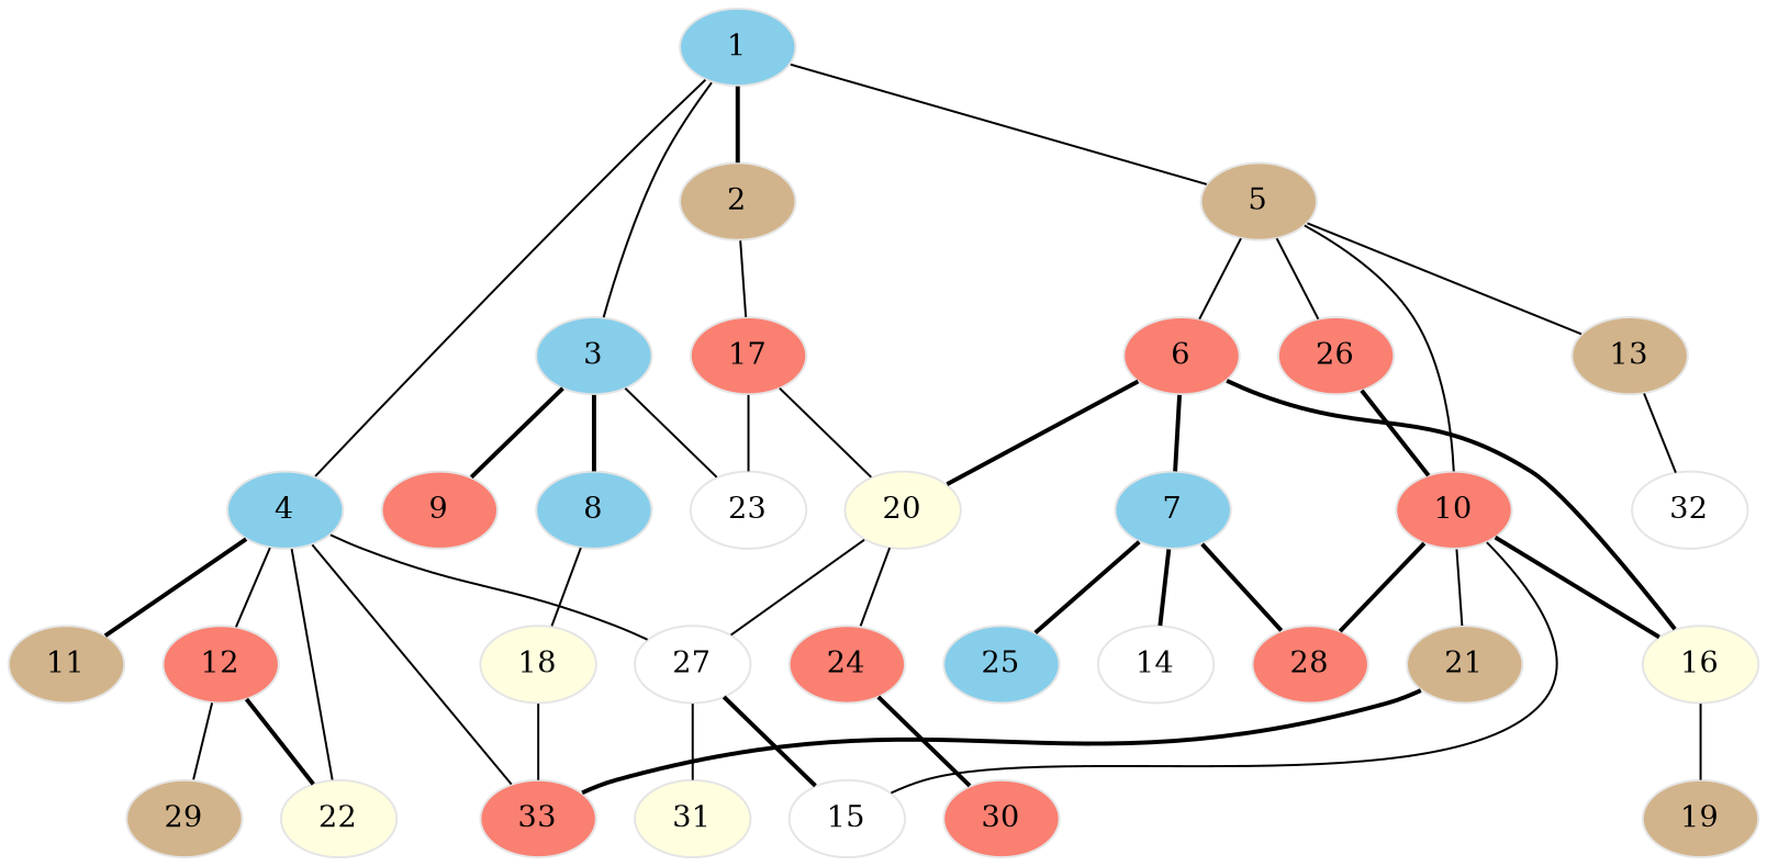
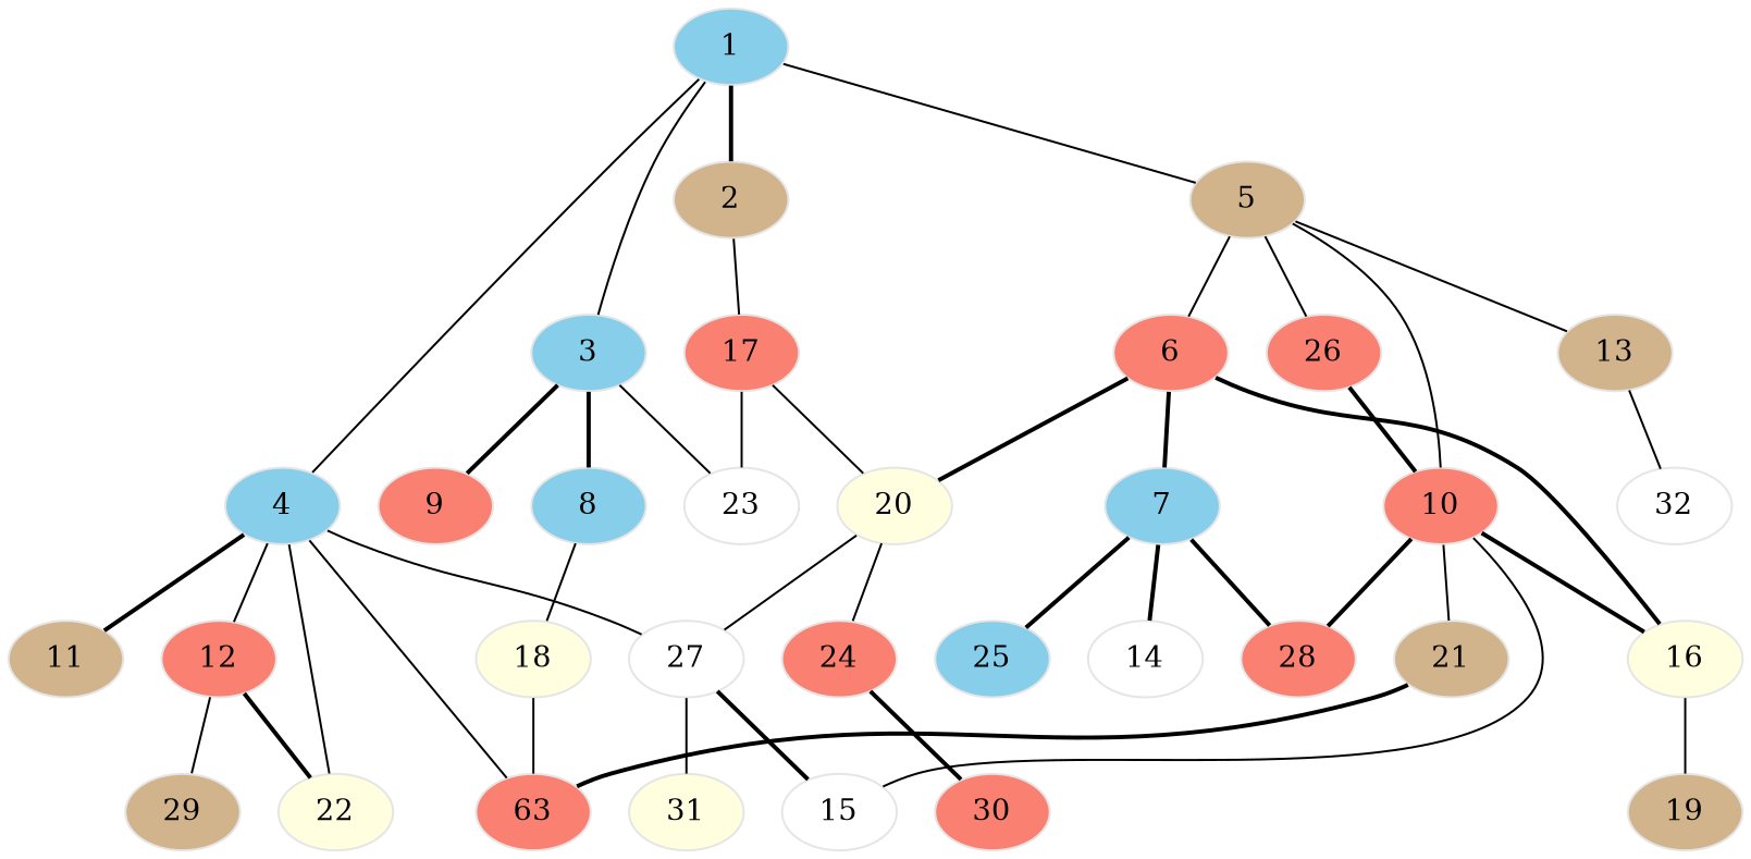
  graph {
    node [color=gray90 fillcolor=salmon style=filled]
    edge [style=solid weight=1.0]
    1 [fillcolor=skyblue]
    2 [fillcolor=tan]
    3 [fillcolor=skyblue]
    4 [fillcolor=skyblue]
    5 [fillcolor=tan]
    17
    8 [fillcolor=skyblue]
    9
    23 [fillcolor=white]
    11 [fillcolor=tan]
    12
    22 [fillcolor=lightyellow]
    27 [fillcolor=white]
-   33
+   33 [label=63]
    6
    10
    13 [fillcolor=tan]
    26
    20 [fillcolor=lightyellow]
    18 [fillcolor=lightyellow]
    29 [fillcolor=tan]
    15 [fillcolor=white]
    31 [fillcolor=lightyellow]
    7 [fillcolor=skyblue]
    16 [fillcolor=lightyellow]
    28
    21 [fillcolor=tan]
    32 [fillcolor=white]
    14 [fillcolor=white]
    25 [fillcolor=skyblue]
    19 [fillcolor=tan]
    24
    30
    1 -- 2 [style=bold weight=2.0]
    1 -- 3
    1 -- 4
    1 -- 5
    2 -- 17
    3 -- 8 [style=bold]
    3 -- 9 [style=bold]
    3 -- 23
    4 -- 11 [style=bold]
    4 -- 12
    4 -- 22
    4 -- 27
    4 -- 33
    5 -- 6 [weight=2.0]
    5 -- 10
    5 -- 13
    5 -- 26
    17 -- 23
    17 -- 20
    8 -- 18
    12 -- 22 [style=bold]
    12 -- 29
    27 -- 15 [style=bold]
    27 -- 31
    6 -- 20 [style=bold]
    6 -- 7 [style=bold]
    6 -- 16 [style=bold]
    10 -- 15
    10 -- 16 [style=bold]
    10 -- 28 [style=bold]
    10 -- 21
    13 -- 32
    26 -- 10 [style=bold]
    20 -- 27
    20 -- 24
    18 -- 33
    7 -- 28 [style=bold]
    7 -- 14 [style=bold]
    7 -- 25 [style=bold]
    16 -- 19
    21 -- 33 [style=bold]
    24 -- 30 [style=bold]
  }
